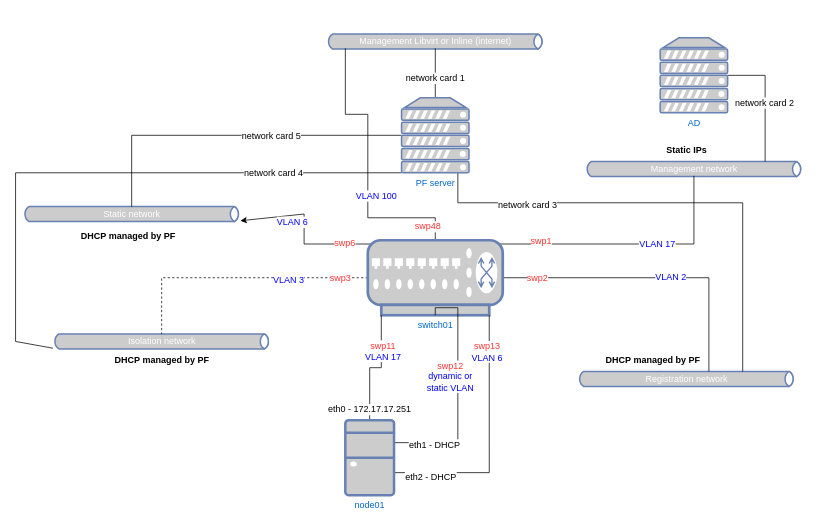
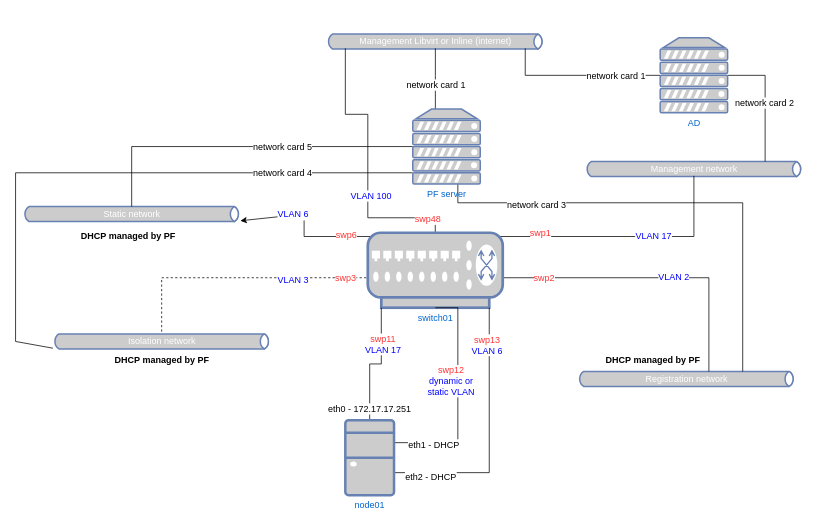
  <mxCell id="0" />
  <mxCell id="1" parent="0" />
  <mxCell id="2" value="Management Libvirt or Inline (internet)&lt;br&gt;" style="html=1;outlineConnect=0;fillColor=#CCCCCC;strokeColor=#6881B3;gradientColor=none;gradientDirection=north;strokeWidth=2;shape=mxgraph.networks.bus;gradientColor=none;gradientDirection=north;fontColor=#ffffff;perimeter=backbonePerimeter;backboneSize=20;" parent="1" vertex="1"><mxGeometry x="434.88" y="20" width="290" height="70" as="geometry" /></mxCell>
  <mxCell id="3" value="Management network" style="html=1;outlineConnect=0;fillColor=#CCCCCC;strokeColor=#6881B3;gradientColor=none;gradientDirection=north;strokeWidth=2;shape=mxgraph.networks.bus;gradientColor=none;gradientDirection=north;fontColor=#ffffff;perimeter=backbonePerimeter;backboneSize=20;" parent="1" vertex="1"><mxGeometry x="779.88" y="190" width="290" height="70" as="geometry" /></mxCell>
  <mxCell id="4" value="Registration network" style="html=1;outlineConnect=0;fillColor=#CCCCCC;strokeColor=#6881B3;gradientColor=none;gradientDirection=north;strokeWidth=2;shape=mxgraph.networks.bus;gradientColor=none;gradientDirection=north;fontColor=#ffffff;perimeter=backbonePerimeter;backboneSize=20;" parent="1" vertex="1"><mxGeometry x="769.88" y="470" width="290" height="70" as="geometry" /></mxCell>
  <mxCell id="5" value="Isolation network" style="html=1;outlineConnect=0;fillColor=#CCCCCC;strokeColor=#6881B3;gradientColor=none;gradientDirection=north;strokeWidth=2;shape=mxgraph.networks.bus;gradientColor=none;gradientDirection=north;fontColor=#ffffff;perimeter=backbonePerimeter;backboneSize=20;" parent="1" vertex="1"><mxGeometry x="69.88" y="420" width="290" height="70" as="geometry" /></mxCell>
  <mxCell id="6" value="Static network" style="html=1;outlineConnect=0;fillColor=#CCCCCC;strokeColor=#6881B3;gradientColor=none;gradientDirection=north;strokeWidth=2;shape=mxgraph.networks.bus;gradientColor=none;gradientDirection=north;fontColor=#ffffff;perimeter=backbonePerimeter;backboneSize=20;" parent="1" vertex="1"><mxGeometry x="29.88" y="250" width="290" height="70" as="geometry" /></mxCell>
  <mxCell id="7" style="edgeStyle=orthogonalEdgeStyle;rounded=0;orthogonalLoop=1;jettySize=auto;html=1;endArrow=none;endFill=0;" parent="1" source="15" target="6" edge="1"><mxGeometry relative="1" as="geometry" /></mxCell>
  <mxCell id="8" value="network card 5" style="text;html=1;align=center;verticalAlign=middle;resizable=0;points=[];labelBackgroundColor=#ffffff;" vertex="1" connectable="0" parent="7"><mxGeometry x="-0.147" y="-1" relative="1" as="geometry"><mxPoint x="19.17" y="1" as="offset" /></mxGeometry></mxCell>
  <mxCell id="9" style="edgeStyle=orthogonalEdgeStyle;rounded=0;orthogonalLoop=1;jettySize=auto;html=1;endArrow=none;endFill=0;" parent="1" source="15" target="2" edge="1"><mxGeometry relative="1" as="geometry"><Array as="points"><mxPoint x="580" y="100" /><mxPoint x="580" y="100" /></Array></mxGeometry></mxCell>
  <mxCell id="10" value="network card 1" style="text;html=1;align=center;verticalAlign=middle;resizable=0;points=[];labelBackgroundColor=#ffffff;" vertex="1" connectable="0" parent="9"><mxGeometry x="-0.173" relative="1" as="geometry"><mxPoint as="offset" /></mxGeometry></mxCell>
  <mxCell id="11" style="edgeStyle=orthogonalEdgeStyle;rounded=0;orthogonalLoop=1;jettySize=auto;html=1;endArrow=none;endFill=0;" parent="1" source="15" target="4" edge="1"><mxGeometry relative="1" as="geometry"><Array as="points"><mxPoint x="610" y="270" /><mxPoint x="990" y="270" /></Array></mxGeometry></mxCell>
  <mxCell id="12" value="network card 3" style="text;html=1;align=center;verticalAlign=middle;resizable=0;points=[];labelBackgroundColor=#ffffff;" vertex="1" connectable="0" parent="11"><mxGeometry x="-0.59" y="-3" relative="1" as="geometry"><mxPoint as="offset" /></mxGeometry></mxCell>
  <mxCell id="13" style="edgeStyle=orthogonalEdgeStyle;rounded=0;orthogonalLoop=1;jettySize=auto;html=1;endArrow=none;endFill=0;" parent="1" source="15" target="5" edge="1"><mxGeometry relative="1" as="geometry"><Array as="points"><mxPoint x="20" y="230" /><mxPoint x="20" y="455" /></Array></mxGeometry></mxCell>
  <mxCell id="14" value="network card 4" style="text;html=1;align=center;verticalAlign=middle;resizable=0;points=[];labelBackgroundColor=#ffffff;" vertex="1" connectable="0" parent="13"><mxGeometry x="-0.567" y="3" relative="1" as="geometry"><mxPoint y="-3" as="offset" /></mxGeometry></mxCell>
- <mxCell id="15" value="PF server" style="fontColor=#0066CC;verticalAlign=top;verticalLabelPosition=bottom;labelPosition=center;align=center;html=1;outlineConnect=0;fillColor=#CCCCCC;strokeColor=#6881B3;gradientColor=none;gradientDirection=north;strokeWidth=2;shape=mxgraph.networks.server;" parent="1" vertex="1"><mxGeometry x="534.88" y="130" width="90" height="100" as="geometry" /></mxCell>
+ <mxCell id="15" value="PF server" style="fontColor=#0066CC;verticalAlign=top;verticalLabelPosition=bottom;labelPosition=center;align=center;html=1;outlineConnect=0;fillColor=#CCCCCC;strokeColor=#6881B3;gradientColor=none;gradientDirection=north;strokeWidth=2;shape=mxgraph.networks.server;" parent="1" vertex="1"><mxGeometry x="549.88" y="145" width="90" height="100" as="geometry" /></mxCell>
  <mxCell id="16" style="edgeStyle=orthogonalEdgeStyle;rounded=0;orthogonalLoop=1;jettySize=auto;html=1;endArrow=none;endFill=0;" parent="1" source="20" target="3" edge="1"><mxGeometry relative="1" as="geometry"><Array as="points"><mxPoint x="1019.88" y="100" /></Array></mxGeometry></mxCell>
  <mxCell id="17" value="network card 2" style="text;html=1;align=center;verticalAlign=middle;resizable=0;points=[];labelBackgroundColor=#ffffff;" vertex="1" connectable="0" parent="16"><mxGeometry x="0.052" y="-1" relative="1" as="geometry"><mxPoint as="offset" /></mxGeometry></mxCell>
+ <mxCell id="18" style="edgeStyle=orthogonalEdgeStyle;rounded=0;orthogonalLoop=1;jettySize=auto;html=1;endArrow=none;endFill=0;" parent="1" source="20" target="2" edge="1"><mxGeometry relative="1" as="geometry"><Array as="points"><mxPoint x="699.88" y="100" /></Array></mxGeometry></mxCell>
+ <mxCell id="19" value="network card 1" style="text;html=1;align=center;verticalAlign=middle;resizable=0;points=[];labelBackgroundColor=#ffffff;" vertex="1" connectable="0" parent="18"><mxGeometry x="-0.553" y="-2" relative="1" as="geometry"><mxPoint x="-11.67" y="2" as="offset" /></mxGeometry></mxCell>
  <mxCell id="20" value="AD" style="fontColor=#0066CC;verticalAlign=top;verticalLabelPosition=bottom;labelPosition=center;align=center;html=1;outlineConnect=0;fillColor=#CCCCCC;strokeColor=#6881B3;gradientColor=none;gradientDirection=north;strokeWidth=2;shape=mxgraph.networks.server;" parent="1" vertex="1"><mxGeometry x="879.88" y="50" width="90" height="100" as="geometry" /></mxCell>
  <mxCell id="21" value="" style="edgeStyle=orthogonalEdgeStyle;rounded=0;orthogonalLoop=1;jettySize=auto;html=1;exitX=0.05;exitY=0.05;exitDx=0;exitDy=0;exitPerimeter=0;" parent="1" source="36" target="6" edge="1"><mxGeometry relative="1" as="geometry"><mxPoint x="534.88" y="290" as="targetPoint" /></mxGeometry></mxCell>
  <mxCell id="22" value="&lt;font color=&quot;#0000ff&quot;&gt;VLAN 6&lt;/font&gt;" style="text;html=1;align=center;verticalAlign=middle;resizable=0;points=[];labelBackgroundColor=#ffffff;" parent="21" vertex="1" connectable="0"><mxGeometry x="-0.708" y="1" relative="1" as="geometry"><mxPoint x="-78" y="-31" as="offset" /></mxGeometry></mxCell>
  <mxCell id="23" value="swp6" style="text;html=1;align=center;verticalAlign=middle;resizable=0;points=[];labelBackgroundColor=#ffffff;fontColor=#FF3333;" parent="21" vertex="1" connectable="0"><mxGeometry x="-0.666" y="-2" relative="1" as="geometry"><mxPoint x="-3.88" as="offset" /></mxGeometry></mxCell>
  <mxCell id="24" style="edgeStyle=orthogonalEdgeStyle;rounded=0;orthogonalLoop=1;jettySize=auto;html=1;endArrow=none;endFill=0;exitX=0.95;exitY=0.05;exitDx=0;exitDy=0;exitPerimeter=0;" parent="1" source="36" target="3" edge="1"><mxGeometry relative="1" as="geometry" /></mxCell>
  <mxCell id="25" value="&lt;font color=&quot;#0000ff&quot;&gt;VLAN 17&lt;/font&gt;" style="text;html=1;align=center;verticalAlign=middle;resizable=0;points=[];labelBackgroundColor=#ffffff;" parent="24" vertex="1" connectable="0"><mxGeometry x="-0.152" y="1" relative="1" as="geometry"><mxPoint x="63.29" y="0.97" as="offset" /></mxGeometry></mxCell>
  <mxCell id="26" value="swp1" style="text;html=1;align=center;verticalAlign=middle;resizable=0;points=[];labelBackgroundColor=#ffffff;fontColor=#FF3333;" parent="24" vertex="1" connectable="0"><mxGeometry x="-0.803" y="-3" relative="1" as="geometry"><mxPoint x="25" y="-8" as="offset" /></mxGeometry></mxCell>
  <mxCell id="27" style="edgeStyle=orthogonalEdgeStyle;rounded=0;orthogonalLoop=1;jettySize=auto;html=1;endArrow=none;endFill=0;exitX=1;exitY=0.7;exitDx=0;exitDy=0;exitPerimeter=0;" parent="1" source="36" target="4" edge="1"><mxGeometry relative="1" as="geometry"><Array as="points"><mxPoint x="669.88" y="370" /><mxPoint x="944.88" y="370" /></Array></mxGeometry></mxCell>
  <mxCell id="28" value="&lt;font color=&quot;#0000ff&quot;&gt;VLAN 2&lt;/font&gt;" style="text;html=1;align=center;verticalAlign=middle;resizable=0;points=[];labelBackgroundColor=#ffffff;" parent="27" vertex="1" connectable="0"><mxGeometry x="0.249" y="1" relative="1" as="geometry"><mxPoint x="-18.25" as="offset" /></mxGeometry></mxCell>
  <mxCell id="29" value="swp2" style="text;html=1;align=center;verticalAlign=middle;resizable=0;points=[];labelBackgroundColor=#ffffff;fontColor=#FF3333;" parent="27" vertex="1" connectable="0"><mxGeometry x="-0.84" y="-4" relative="1" as="geometry"><mxPoint x="31.75" y="-4" as="offset" /></mxGeometry></mxCell>
  <mxCell id="30" style="edgeStyle=orthogonalEdgeStyle;rounded=0;orthogonalLoop=1;jettySize=auto;html=1;exitX=0;exitY=0.5;exitDx=0;exitDy=0;exitPerimeter=0;endArrow=none;endFill=0;dashed=1;" parent="1" source="36" target="5" edge="1"><mxGeometry relative="1" as="geometry"><Array as="points"><mxPoint x="549.88" y="370" /><mxPoint x="214.88" y="370" /></Array></mxGeometry></mxCell>
  <mxCell id="31" value="&lt;font color=&quot;#0000ff&quot;&gt;VLAN 3&lt;/font&gt;" style="text;html=1;align=center;verticalAlign=middle;resizable=0;points=[];labelBackgroundColor=#ffffff;" parent="30" vertex="1" connectable="0"><mxGeometry x="-0.33" y="2" relative="1" as="geometry"><mxPoint x="-69.12" as="offset" /></mxGeometry></mxCell>
  <mxCell id="32" value="swp3" style="text;html=1;align=center;verticalAlign=middle;resizable=0;points=[];labelBackgroundColor=#ffffff;fontColor=#FF3333;" parent="30" vertex="1" connectable="0"><mxGeometry x="-0.304" y="3" relative="1" as="geometry"><mxPoint x="6.71" y="-3" as="offset" /></mxGeometry></mxCell>
  <mxCell id="33" style="edgeStyle=orthogonalEdgeStyle;rounded=0;orthogonalLoop=1;jettySize=auto;html=1;endArrow=none;endFill=0;exitX=0.5;exitY=0;exitDx=0;exitDy=0;exitPerimeter=0;" parent="1" source="36" target="2" edge="1"><mxGeometry relative="1" as="geometry"><Array as="points"><mxPoint x="579.88" y="290" /><mxPoint x="489.88" y="290" /><mxPoint x="489.88" y="152" /><mxPoint x="459.88" y="152" /></Array></mxGeometry></mxCell>
  <mxCell id="34" value="&lt;font color=&quot;#0000ff&quot;&gt;VLAN 100&lt;/font&gt;" style="text;html=1;align=center;verticalAlign=middle;resizable=0;points=[];labelBackgroundColor=#ffffff;" parent="33" vertex="1" connectable="0"><mxGeometry x="-0.422" y="2" relative="1" as="geometry"><mxPoint y="-32" as="offset" /></mxGeometry></mxCell>
  <mxCell id="35" value="swp48" style="text;html=1;align=center;verticalAlign=middle;resizable=0;points=[];labelBackgroundColor=#ffffff;fontColor=#FF3333;" parent="33" vertex="1" connectable="0"><mxGeometry x="-0.897" y="-2" relative="1" as="geometry"><mxPoint x="-11.92" as="offset" /></mxGeometry></mxCell>
- <mxCell id="36" value="switch01" style="fontColor=#0066CC;verticalAlign=top;verticalLabelPosition=bottom;labelPosition=center;align=center;html=1;outlineConnect=0;fillColor=#CCCCCC;strokeColor=#6881B3;gradientColor=none;gradientDirection=north;strokeWidth=2;shape=mxgraph.networks.switch;" parent="1" vertex="1"><mxGeometry x="489.88" y="320" width="180" height="100" as="geometry" /></mxCell>
+ <mxCell id="36" value="switch01" style="fontColor=#0066CC;verticalAlign=top;verticalLabelPosition=bottom;labelPosition=center;align=center;html=1;outlineConnect=0;fillColor=#CCCCCC;strokeColor=#6881B3;gradientColor=none;gradientDirection=north;strokeWidth=2;shape=mxgraph.networks.switch;" parent="1" vertex="1"><mxGeometry x="489.88" y="310" width="180" height="100" as="geometry" /></mxCell>
  <mxCell id="37" style="edgeStyle=orthogonalEdgeStyle;rounded=0;orthogonalLoop=1;jettySize=auto;html=1;endArrow=none;endFill=0;entryX=0.1;entryY=1;entryDx=0;entryDy=0;entryPerimeter=0;" parent="1" source="46" target="36" edge="1"><mxGeometry relative="1" as="geometry" /></mxCell>
  <mxCell id="38" value="&lt;font color=&quot;#ff3333&quot;&gt;swp11&lt;/font&gt;&lt;br&gt;&lt;font color=&quot;#0000ff&quot;&gt;VLAN 17&lt;/font&gt;" style="text;html=1;align=center;verticalAlign=middle;resizable=0;points=[];labelBackgroundColor=#ffffff;" parent="37" vertex="1" connectable="0"><mxGeometry x="0.689" relative="1" as="geometry"><mxPoint x="2" y="23" as="offset" /></mxGeometry></mxCell>
  <mxCell id="39" value="eth0 - 172.17.17.251" style="text;html=1;align=center;verticalAlign=middle;resizable=0;points=[];labelBackgroundColor=#ffffff;" parent="37" vertex="1" connectable="0"><mxGeometry x="-0.811" y="1" relative="1" as="geometry"><mxPoint as="offset" /></mxGeometry></mxCell>
  <mxCell id="40" style="edgeStyle=orthogonalEdgeStyle;rounded=0;orthogonalLoop=1;jettySize=auto;html=1;endArrow=none;endFill=0;entryX=0.5;entryY=1;entryDx=0;entryDy=0;entryPerimeter=0;" parent="1" source="46" target="36" edge="1"><mxGeometry relative="1" as="geometry"><mxPoint x="579.88" y="450" as="targetPoint" /><Array as="points"><mxPoint x="610" y="590" /><mxPoint x="610" y="410" /></Array></mxGeometry></mxCell>
  <mxCell id="41" value="&lt;font color=&quot;#ff3333&quot;&gt;swp12&lt;br&gt;&lt;/font&gt;&lt;font color=&quot;#0000ff&quot;&gt;dynamic or&lt;br&gt;static VLAN&lt;/font&gt;" style="text;html=1;align=center;verticalAlign=middle;resizable=0;points=[];labelBackgroundColor=#ffffff;" parent="40" vertex="1" connectable="0"><mxGeometry x="0.748" y="1" relative="1" as="geometry"><mxPoint x="-9" y="90.71" as="offset" /></mxGeometry></mxCell>
  <mxCell id="42" value="eth1 - DHCP" style="text;html=1;align=center;verticalAlign=middle;resizable=0;points=[];labelBackgroundColor=#ffffff;" parent="40" vertex="1" connectable="0"><mxGeometry x="-0.859" y="-2" relative="1" as="geometry"><mxPoint x="32" as="offset" /></mxGeometry></mxCell>
  <mxCell id="43" style="edgeStyle=orthogonalEdgeStyle;rounded=0;orthogonalLoop=1;jettySize=auto;html=1;entryX=0.9;entryY=1;entryDx=0;entryDy=0;entryPerimeter=0;endArrow=none;endFill=0;" parent="1" source="46" target="36" edge="1"><mxGeometry relative="1" as="geometry"><Array as="points"><mxPoint x="651.88" y="630" /></Array></mxGeometry></mxCell>
  <mxCell id="44" value="eth2 - DHCP" style="text;html=1;align=center;verticalAlign=middle;resizable=0;points=[];labelBackgroundColor=#ffffff;" parent="43" vertex="1" connectable="0"><mxGeometry x="-0.889" y="-5" relative="1" as="geometry"><mxPoint x="30" as="offset" /></mxGeometry></mxCell>
  <mxCell id="45" value="&lt;font color=&quot;#ff3333&quot;&gt;swp13&lt;/font&gt;&lt;br&gt;&lt;font color=&quot;#0000ff&quot;&gt;VLAN 6&lt;/font&gt;" style="text;html=1;align=center;verticalAlign=middle;resizable=0;points=[];labelBackgroundColor=#ffffff;" parent="43" vertex="1" connectable="0"><mxGeometry x="0.867" y="3" relative="1" as="geometry"><mxPoint y="26" as="offset" /></mxGeometry></mxCell>
  <mxCell id="46" value="node01" style="fontColor=#0066CC;verticalAlign=top;verticalLabelPosition=bottom;labelPosition=center;align=center;html=1;outlineConnect=0;fillColor=#CCCCCC;strokeColor=#6881B3;gradientColor=none;gradientDirection=north;strokeWidth=2;shape=mxgraph.networks.desktop_pc;" parent="1" vertex="1"><mxGeometry x="459.88" y="560" width="65" height="100" as="geometry" /></mxCell>
  <mxCell id="47" value="&lt;b&gt;DHCP managed by PF&lt;/b&gt;" style="text;html=1;align=center;verticalAlign=middle;resizable=0;points=[];autosize=1;" parent="1" vertex="1"><mxGeometry x="800" y="470" width="140" height="20" as="geometry" /></mxCell>
  <mxCell id="48" value="&lt;b&gt;DHCP managed by PF&lt;/b&gt;" style="text;html=1;align=center;verticalAlign=middle;resizable=0;points=[];autosize=1;" parent="1" vertex="1"><mxGeometry x="144.88" y="470" width="140" height="20" as="geometry" /></mxCell>
  <mxCell id="49" value="&lt;b&gt;DHCP managed by PF&lt;/b&gt;" style="text;html=1;align=center;verticalAlign=middle;resizable=0;points=[];autosize=1;" parent="1" vertex="1"><mxGeometry x="99.88" y="305" width="140" height="20" as="geometry" /></mxCell>
- <mxCell id="50" value="&lt;b&gt;Static IPs&lt;/b&gt;" style="text;html=1;align=center;verticalAlign=middle;resizable=0;points=[];autosize=1;" parent="1" vertex="1"><mxGeometry x="879.88" y="190" width="70" height="20" as="geometry" /></mxCell>
